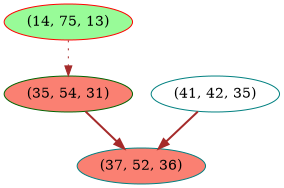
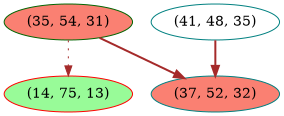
  digraph {
    node [color=teal fillcolor=salmon style=filled]
    edge [color=brown style=bold]
    "(14, 75, 13)" [color=red fillcolor=palegreen]
    "(35, 54, 31)" [color=darkgreen]
-   "(37, 52, 32)" [label="(37, 52, 36)"]
-   "(41, 48, 35)" [fillcolor=white label="(41, 42, 35)"]
-   "(14, 75, 13)" -> "(35, 54, 31)" [style=dotted]
+   "(37, 52, 32)"
+   "(41, 48, 35)" [fillcolor=white]
+   "(35, 54, 31)" -> "(14, 75, 13)" [style=dotted]
    "(35, 54, 31)" -> "(37, 52, 32)"
    "(41, 48, 35)" -> "(37, 52, 32)"
  }
